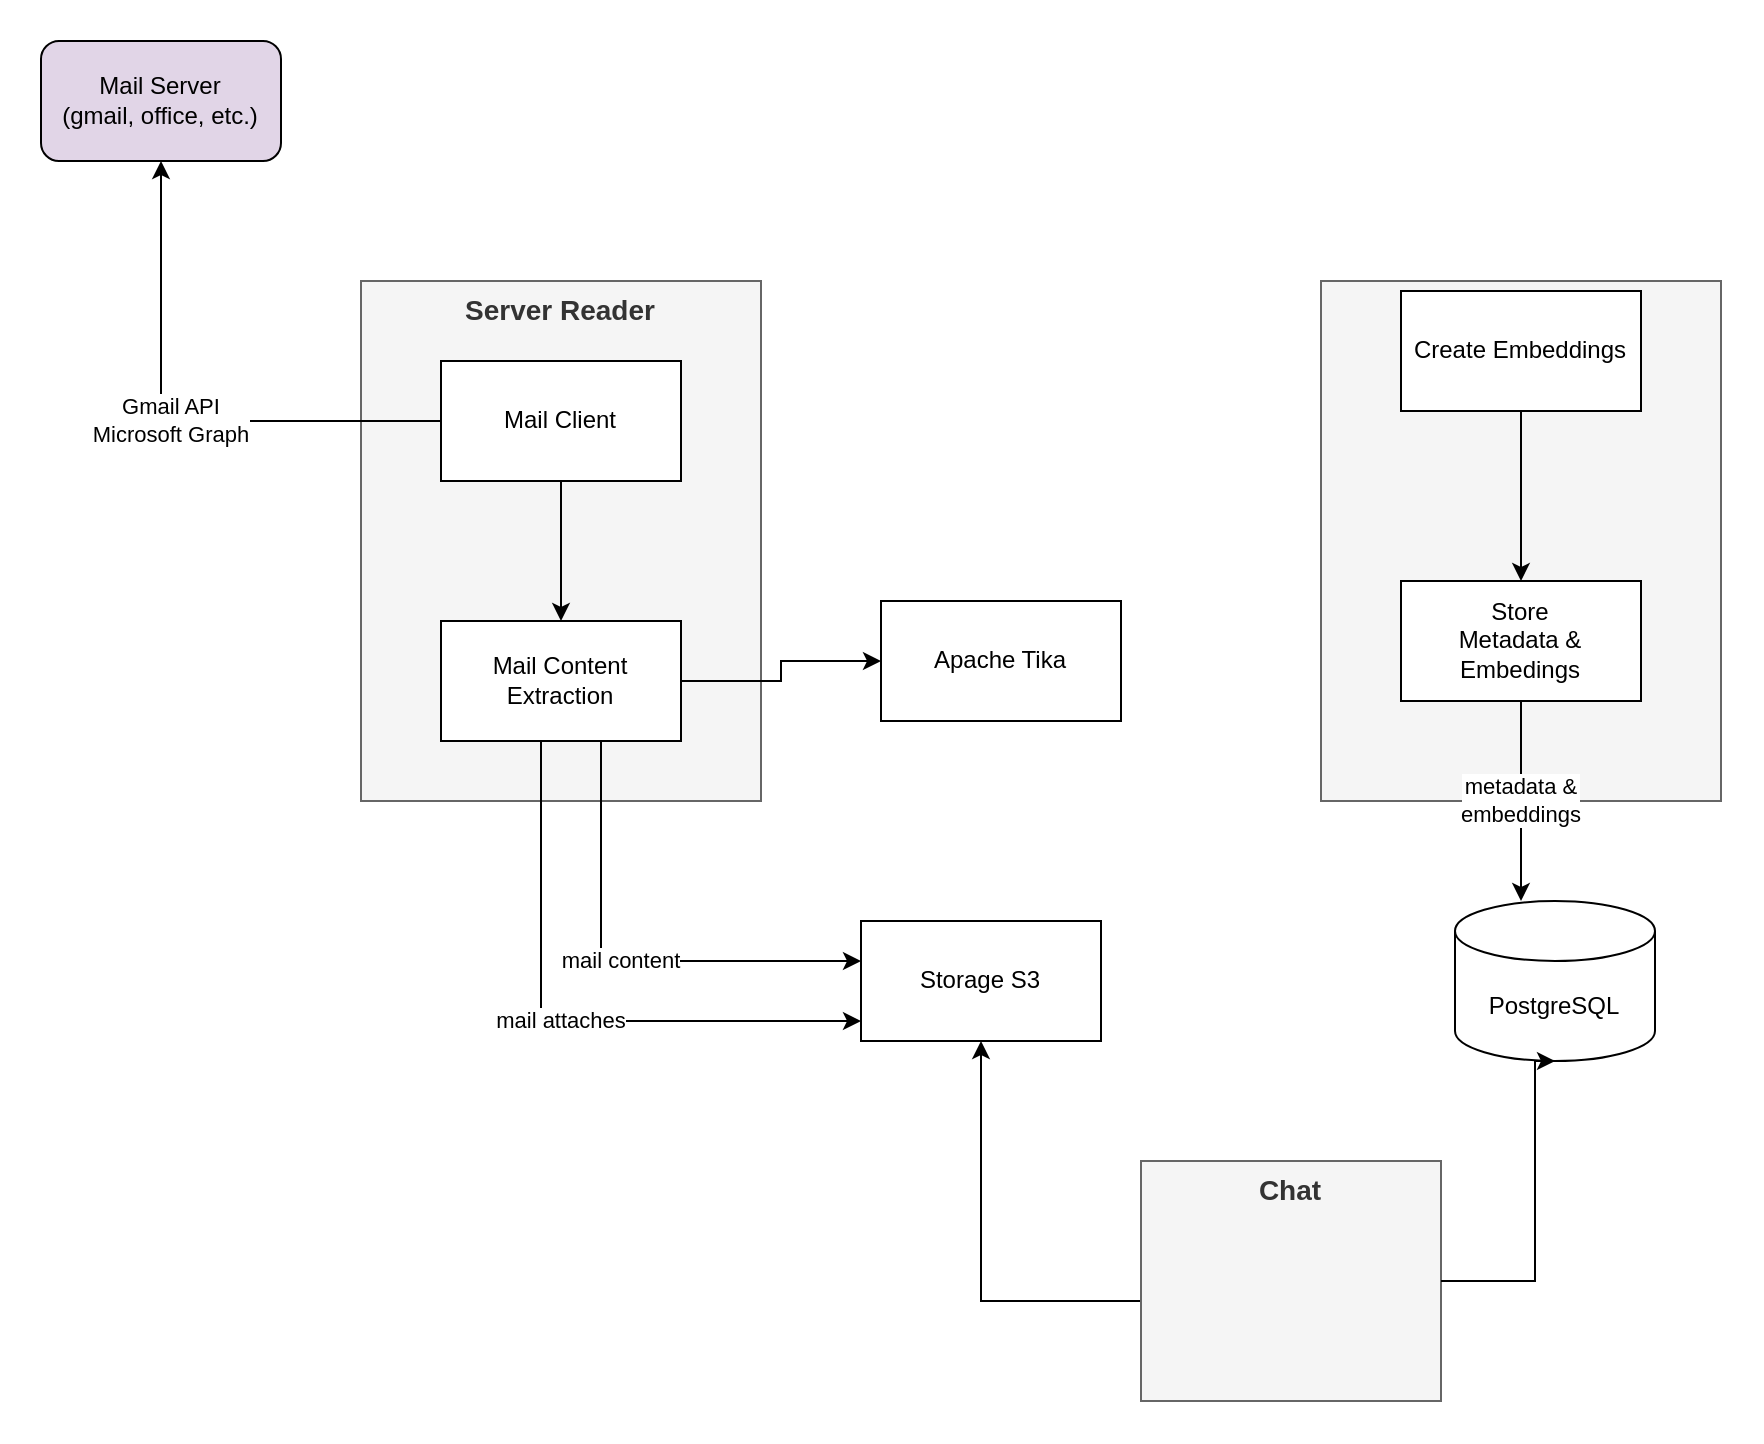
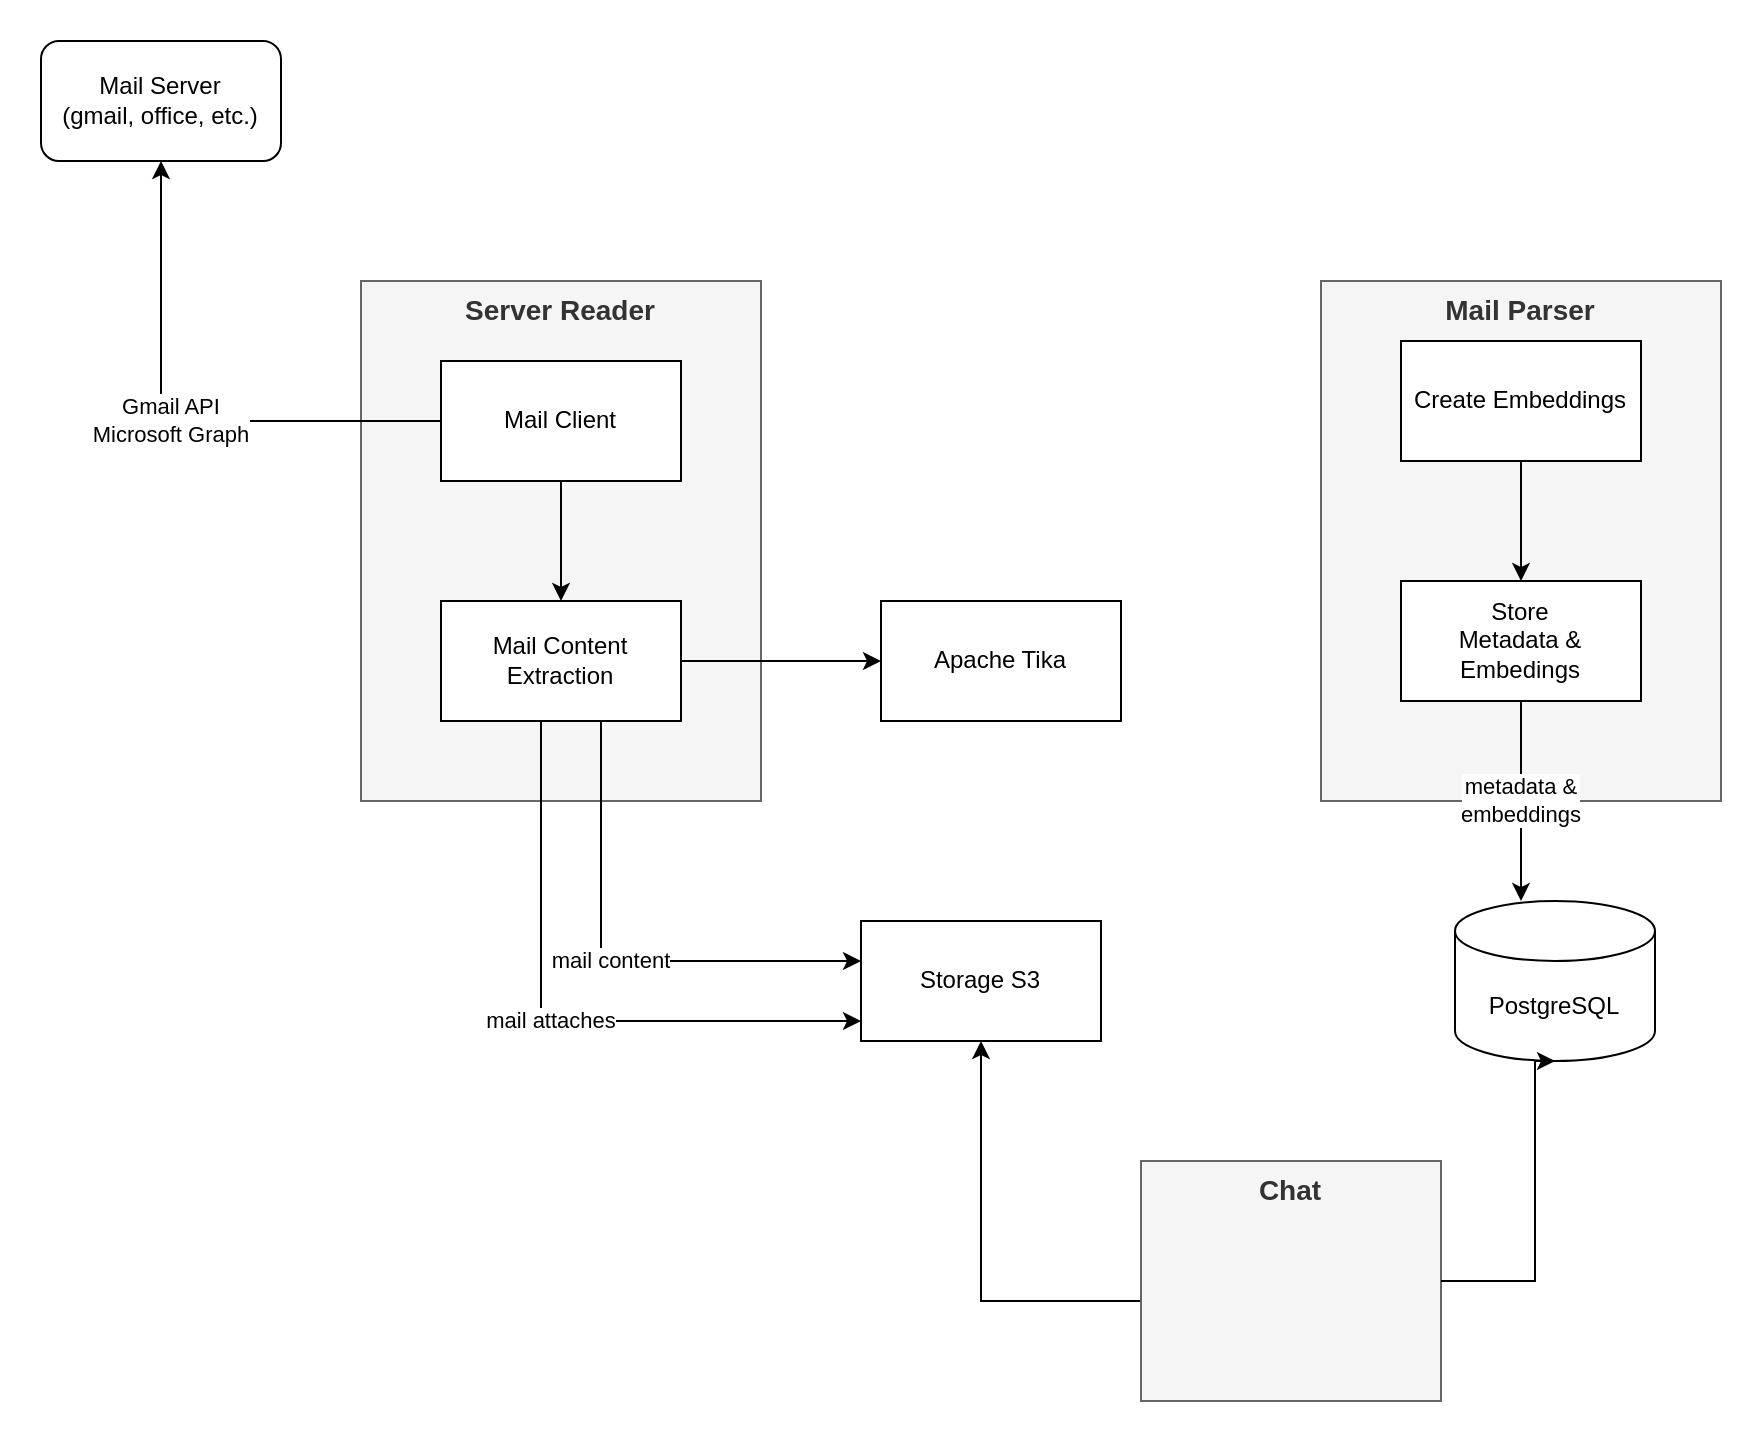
  <mxCell id="0" />
  <mxCell id="1" parent="0" />
  <mxCell id="2" value="Mail Parser" style="rounded=0;whiteSpace=wrap;html=1;fillColor=#f5f5f5;fontColor=#333333;strokeColor=#666666;verticalAlign=top;fontStyle=1;fontSize=14;" parent="1" vertex="1"><mxGeometry x="660" y="140" width="200" height="260" as="geometry" /></mxCell>
  <mxCell id="3" value="Server Reader" style="rounded=0;whiteSpace=wrap;html=1;fillColor=#f5f5f5;fontColor=#333333;strokeColor=#666666;verticalAlign=top;fontStyle=1;fontSize=14;" parent="1" vertex="1"><mxGeometry x="180" y="140" width="200" height="260" as="geometry" /></mxCell>
  <mxCell id="4" value="metadata &amp;amp;&lt;br&gt;embeddings" style="edgeStyle=orthogonalEdgeStyle;rounded=0;orthogonalLoop=1;jettySize=auto;html=1;" parent="1" source="12" target="9" edge="1"><mxGeometry relative="1" as="geometry"><Array as="points"><mxPoint x="760" y="420" /><mxPoint x="760" y="420" /></Array></mxGeometry></mxCell>
- <mxCell id="5" value="Mail Server&lt;br&gt;(gmail, office, etc.)" style="rounded=1;whiteSpace=wrap;html=1;fillColor=#e1d5e7;" parent="1" vertex="1"><mxGeometry x="20" y="20" width="120" height="60" as="geometry" /></mxCell>
+ <mxCell id="5" value="Mail Server&lt;br&gt;(gmail, office, etc.)" style="rounded=1;whiteSpace=wrap;html=1;" parent="1" vertex="1"><mxGeometry x="20" y="20" width="120" height="60" as="geometry" /></mxCell>
  <mxCell id="6" value="Gmail API&lt;br&gt;Microsoft Graph" style="edgeStyle=orthogonalEdgeStyle;rounded=0;orthogonalLoop=1;jettySize=auto;html=1;entryX=0.5;entryY=1;entryDx=0;entryDy=0;" parent="1" source="8" target="5" edge="1"><mxGeometry relative="1" as="geometry" /></mxCell>
  <mxCell id="7" style="edgeStyle=orthogonalEdgeStyle;rounded=0;orthogonalLoop=1;jettySize=auto;html=1;entryX=0.5;entryY=0;entryDx=0;entryDy=0;" parent="1" source="8" target="15" edge="1"><mxGeometry relative="1" as="geometry" /></mxCell>
  <mxCell id="8" value="Mail Client" style="rounded=0;whiteSpace=wrap;html=1;" parent="1" vertex="1"><mxGeometry x="220" y="180" width="120" height="60" as="geometry" /></mxCell>
  <mxCell id="9" value="PostgreSQL" style="shape=cylinder3;whiteSpace=wrap;html=1;boundedLbl=1;backgroundOutline=1;size=15;" parent="1" vertex="1"><mxGeometry x="727" y="450" width="100" height="80" as="geometry" /></mxCell>
  <mxCell id="10" style="edgeStyle=orthogonalEdgeStyle;rounded=0;orthogonalLoop=1;jettySize=auto;html=1;entryX=0.5;entryY=0;entryDx=0;entryDy=0;" parent="1" source="11" target="12" edge="1"><mxGeometry relative="1" as="geometry" /></mxCell>
- <mxCell id="11" value="Create Embeddings" style="rounded=0;whiteSpace=wrap;html=1;" parent="1" vertex="1"><mxGeometry x="700" y="145" width="120" height="60" as="geometry" /></mxCell>
+ <mxCell id="11" value="Create Embeddings" style="rounded=0;whiteSpace=wrap;html=1;" parent="1" vertex="1"><mxGeometry x="700" y="170" width="120" height="60" as="geometry" /></mxCell>
  <mxCell id="12" value="Store &lt;br&gt;Metadata &amp;amp;&lt;br&gt;Embedings" style="rounded=0;whiteSpace=wrap;html=1;" parent="1" vertex="1"><mxGeometry x="700" y="290" width="120" height="60" as="geometry" /></mxCell>
  <mxCell id="13" style="edgeStyle=orthogonalEdgeStyle;rounded=0;orthogonalLoop=1;jettySize=auto;html=1;entryX=0;entryY=0.5;entryDx=0;entryDy=0;" parent="1" source="15" target="16" edge="1"><mxGeometry relative="1" as="geometry" /></mxCell>
  <mxCell id="14" value="mail content" style="edgeStyle=orthogonalEdgeStyle;rounded=0;orthogonalLoop=1;jettySize=auto;html=1;" parent="1" source="15" target="17" edge="1"><mxGeometry relative="1" as="geometry"><Array as="points"><mxPoint x="300" y="480" /></Array></mxGeometry></mxCell>
- <mxCell id="15" value="Mail Content Extraction" style="rounded=0;whiteSpace=wrap;html=1;" parent="1" vertex="1"><mxGeometry x="220" y="310" width="120" height="60" as="geometry" /></mxCell>
+ <mxCell id="15" value="Mail Content Extraction" style="rounded=0;whiteSpace=wrap;html=1;" parent="1" vertex="1"><mxGeometry x="220" y="300" width="120" height="60" as="geometry" /></mxCell>
  <mxCell id="16" value="Apache Tika" style="rounded=0;whiteSpace=wrap;html=1;" parent="1" vertex="1"><mxGeometry x="440" y="300" width="120" height="60" as="geometry" /></mxCell>
  <mxCell id="17" value="Storage S3" style="rounded=0;whiteSpace=wrap;html=1;" parent="1" vertex="1"><mxGeometry x="430" y="460" width="120" height="60" as="geometry" /></mxCell>
  <mxCell id="18" value="mail attaches" style="edgeStyle=orthogonalEdgeStyle;rounded=0;orthogonalLoop=1;jettySize=auto;html=1;" parent="1" source="15" target="17" edge="1"><mxGeometry relative="1" as="geometry"><Array as="points"><mxPoint x="270" y="510" /></Array></mxGeometry></mxCell>
  <mxCell id="19" style="edgeStyle=orthogonalEdgeStyle;rounded=0;orthogonalLoop=1;jettySize=auto;html=1;entryX=0.5;entryY=1;entryDx=0;entryDy=0;" parent="1" source="20" target="17" edge="1"><mxGeometry relative="1" as="geometry"><Array as="points"><mxPoint x="490" y="650" /></Array></mxGeometry></mxCell>
  <mxCell id="20" value="Chat" style="rounded=0;whiteSpace=wrap;html=1;fillColor=#f5f5f5;fontColor=#333333;strokeColor=#666666;verticalAlign=top;fontStyle=1;fontSize=14;" parent="1" vertex="1"><mxGeometry x="570" y="580" width="150" height="120" as="geometry" /></mxCell>
  <mxCell id="21" style="edgeStyle=orthogonalEdgeStyle;rounded=0;orthogonalLoop=1;jettySize=auto;html=1;entryX=0.5;entryY=1;entryDx=0;entryDy=0;entryPerimeter=0;" parent="1" source="20" target="9" edge="1"><mxGeometry relative="1" as="geometry"><Array as="points"><mxPoint x="767" y="640" /></Array></mxGeometry></mxCell>
